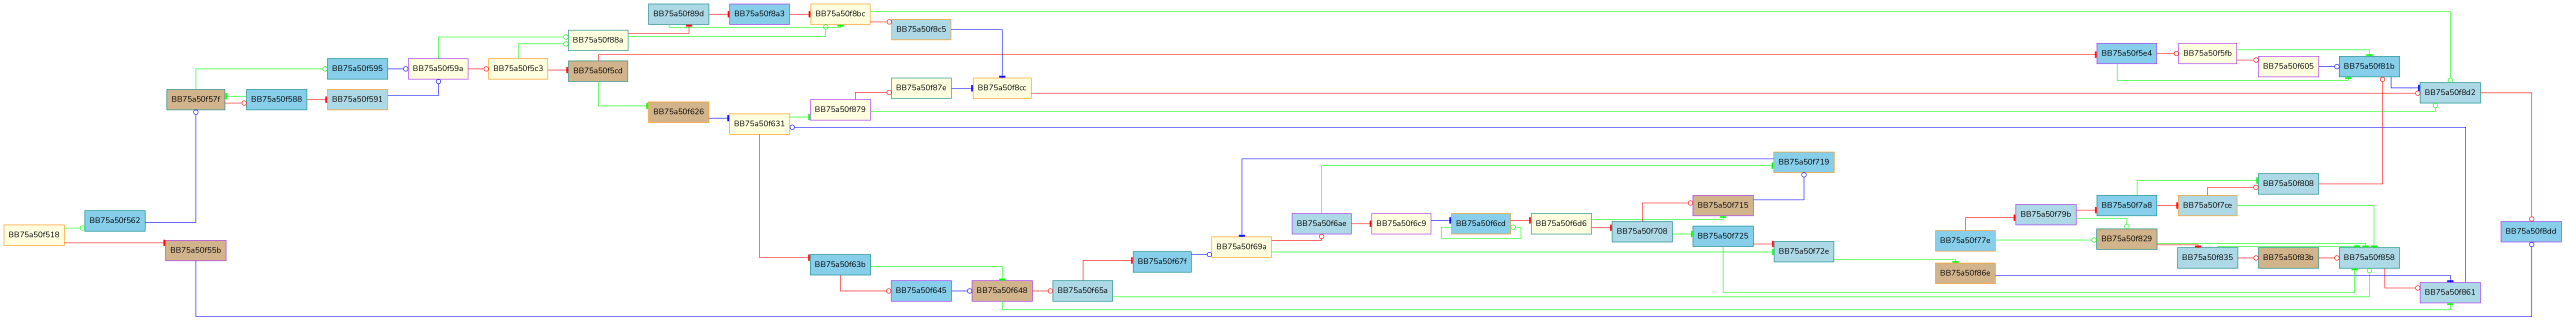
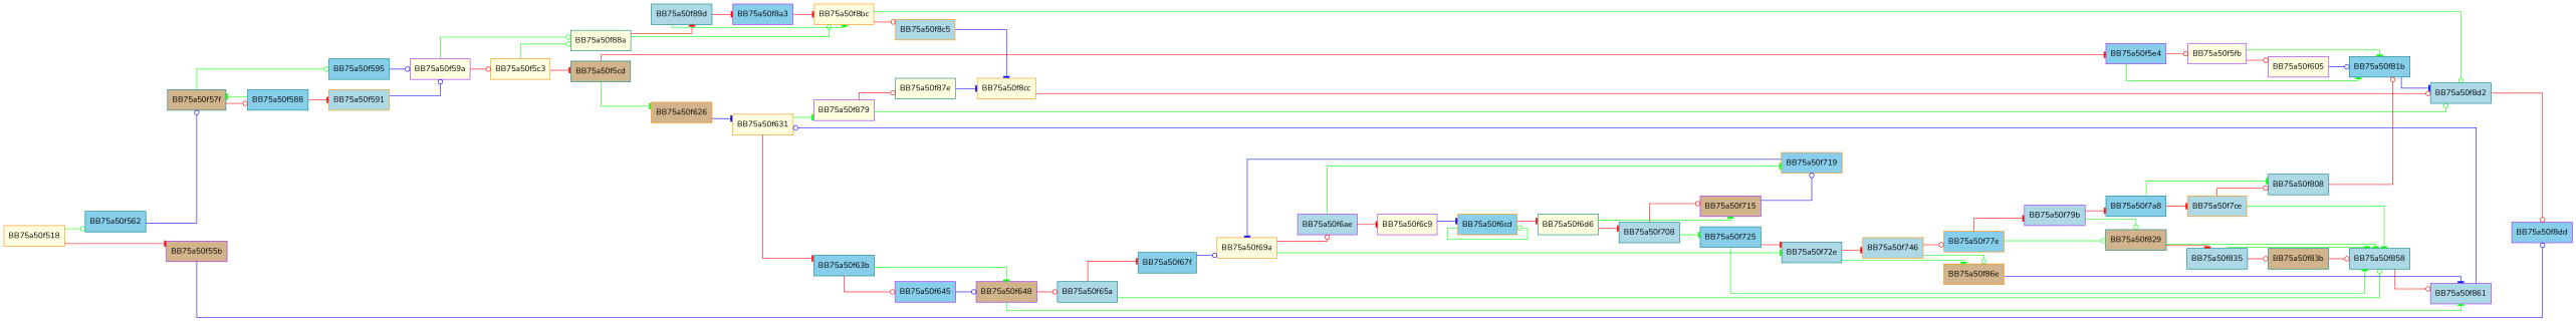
  digraph {
    fontname=Nunito
    rankdir=LR
    splines=ortho
    node [color=teal fillcolor=skyblue fontname=Nunito shape=box style=filled]
    edge [arrowhead=tee color=red fontname=Nunito]
    BB75a50f518 [color=darkorange fillcolor=lightyellow]
    BB75a50f562
    BB75a50f55b [color=purple fillcolor=tan]
    BB75a50f57f [fillcolor=tan]
    BB75a50f8dd [color=purple]
    BB75a50f595
    BB75a50f588
    BB75a50f59a [color=purple fillcolor=lightyellow]
    BB75a50f591 [color=darkorange fillcolor=lightblue]
    BB75a50f88a [fillcolor=lightyellow]
    BB75a50f5c3 [color=darkorange fillcolor=lightyellow]
    BB75a50f8bc [color=darkorange fillcolor=lightyellow]
    BB75a50f89d [fillcolor=lightblue]
    BB75a50f5cd [fillcolor=tan]
    BB75a50f8d2 [fillcolor=lightblue]
    BB75a50f8c5 [color=darkorange fillcolor=lightblue]
    BB75a50f8a3 [color=purple]
    BB75a50f626 [color=darkorange fillcolor=tan]
    BB75a50f5e4 [color=purple]
    BB75a50f631 [color=darkorange fillcolor=lightyellow]
    BB75a50f81b
    BB75a50f5fb [color=purple fillcolor=lightyellow]
    BB75a50f879 [color=purple fillcolor=lightyellow]
    BB75a50f63b
    BB75a50f605 [color=purple fillcolor=lightyellow]
    BB75a50f87e [fillcolor=lightyellow]
    BB75a50f648 [color=purple fillcolor=tan]
    BB75a50f645 [color=purple]
    BB75a50f8cc [color=darkorange fillcolor=lightyellow]
    BB75a50f861 [color=purple fillcolor=lightblue]
    BB75a50f65a [fillcolor=lightblue]
    BB75a50f858 [fillcolor=lightblue]
    BB75a50f67f
    BB75a50f69a [color=darkorange fillcolor=lightyellow]
    BB75a50f72e [fillcolor=lightblue]
    BB75a50f6ae [color=purple fillcolor=lightblue]
    BB75a50f86e [color=darkorange fillcolor=tan]
+   BB75a50f746 [color=darkorange fillcolor=lightblue]
    BB75a50f719 [color=darkorange]
    BB75a50f6c9 [color=purple fillcolor=lightyellow]
    BB75a50f77e [color=darkorange]
    BB75a50f6cd [color=darkorange]
    BB75a50f6d6 [fillcolor=lightyellow]
    BB75a50f715 [color=purple fillcolor=tan]
    BB75a50f708 [fillcolor=lightblue]
    BB75a50f725
    BB75a50f829 [fillcolor=tan]
    BB75a50f79b [color=purple fillcolor=lightblue]
    BB75a50f835 [fillcolor=lightblue]
    BB75a50f7a8
    BB75a50f83b [fillcolor=tan]
    BB75a50f808 [fillcolor=lightblue]
    BB75a50f7ce [color=darkorange fillcolor=lightblue]
    BB75a50f518 -> BB75a50f562 [arrowhead=odot color=green]
    BB75a50f518 -> BB75a50f55b
    BB75a50f562 -> BB75a50f57f [arrowhead=odot color=blue]
    BB75a50f55b -> BB75a50f8dd [arrowhead=odot color=blue]
    BB75a50f57f -> BB75a50f595 [arrowhead=odot color=green]
    BB75a50f57f -> BB75a50f588 [arrowhead=odot]
    BB75a50f595 -> BB75a50f59a [arrowhead=odot color=blue]
    BB75a50f588 -> BB75a50f57f [color=green]
    BB75a50f588 -> BB75a50f591
    BB75a50f59a -> BB75a50f88a [arrowhead=odot color=green]
    BB75a50f59a -> BB75a50f5c3 [arrowhead=odot]
    BB75a50f591 -> BB75a50f59a [arrowhead=odot color=blue]
    BB75a50f88a -> BB75a50f8bc [arrowhead=odot color=green]
    BB75a50f88a -> BB75a50f89d
    BB75a50f5c3 -> BB75a50f88a [arrowhead=odot color=green]
    BB75a50f5c3 -> BB75a50f5cd
    BB75a50f8bc -> BB75a50f8d2 [arrowhead=odot color=green]
    BB75a50f8bc -> BB75a50f8c5 [arrowhead=odot]
    BB75a50f89d -> BB75a50f8bc [color=green]
    BB75a50f89d -> BB75a50f8a3
    BB75a50f5cd -> BB75a50f626 [color=green]
    BB75a50f5cd -> BB75a50f5e4
    BB75a50f8d2 -> BB75a50f8dd [arrowhead=odot]
    BB75a50f8c5 -> BB75a50f8cc [color=blue]
    BB75a50f8a3 -> BB75a50f8bc
    BB75a50f626 -> BB75a50f631 [color=blue]
    BB75a50f5e4 -> BB75a50f81b [color=green]
    BB75a50f5e4 -> BB75a50f5fb [arrowhead=odot]
    BB75a50f631 -> BB75a50f879 [color=green]
    BB75a50f631 -> BB75a50f63b
    BB75a50f81b -> BB75a50f8d2 [color=blue]
    BB75a50f5fb -> BB75a50f81b [color=green]
    BB75a50f5fb -> BB75a50f605 [arrowhead=odot]
    BB75a50f879 -> BB75a50f8d2 [arrowhead=odot color=green]
    BB75a50f879 -> BB75a50f87e [arrowhead=odot]
    BB75a50f63b -> BB75a50f648 [color=green]
    BB75a50f63b -> BB75a50f645 [arrowhead=odot]
    BB75a50f605 -> BB75a50f81b [arrowhead=odot color=blue]
    BB75a50f87e -> BB75a50f8cc [color=blue]
    BB75a50f648 -> BB75a50f861 [color=green]
    BB75a50f648 -> BB75a50f65a [arrowhead=odot]
    BB75a50f645 -> BB75a50f648 [arrowhead=odot color=blue]
    BB75a50f8cc -> BB75a50f8d2 [arrowhead=odot]
    BB75a50f861 -> BB75a50f631 [arrowhead=odot color=blue]
    BB75a50f65a -> BB75a50f858 [arrowhead=odot color=green]
    BB75a50f65a -> BB75a50f67f
    BB75a50f858 -> BB75a50f861 [arrowhead=odot]
    BB75a50f67f -> BB75a50f69a [arrowhead=odot color=blue]
    BB75a50f69a -> BB75a50f72e [color=green]
    BB75a50f69a -> BB75a50f6ae [arrowhead=odot]
    BB75a50f72e -> BB75a50f86e [color=green]
+   BB75a50f72e -> BB75a50f746
    BB75a50f6ae -> BB75a50f719 [color=green]
    BB75a50f6ae -> BB75a50f6c9
    BB75a50f86e -> BB75a50f861 [color=blue]
+   BB75a50f746 -> BB75a50f86e [arrowhead=odot color=green]
+   BB75a50f746 -> BB75a50f77e [arrowhead=odot]
    BB75a50f719 -> BB75a50f69a [color=blue]
    BB75a50f6c9 -> BB75a50f6cd [color=blue]
    BB75a50f77e -> BB75a50f829 [arrowhead=odot color=green]
    BB75a50f77e -> BB75a50f79b
    BB75a50f6cd -> BB75a50f6cd [arrowhead=odot color=green]
    BB75a50f6cd -> BB75a50f6d6
    BB75a50f6d6 -> BB75a50f715 [color=green]
    BB75a50f6d6 -> BB75a50f708
    BB75a50f715 -> BB75a50f719 [arrowhead=odot color=blue]
    BB75a50f708 -> BB75a50f715 [arrowhead=odot]
    BB75a50f708 -> BB75a50f725 [color=green]
    BB75a50f725 -> BB75a50f858 [color=green]
    BB75a50f725 -> BB75a50f72e
    BB75a50f829 -> BB75a50f858 [color=green]
    BB75a50f829 -> BB75a50f835
    BB75a50f79b -> BB75a50f829 [arrowhead=odot color=green]
    BB75a50f79b -> BB75a50f7a8
    BB75a50f835 -> BB75a50f858 [color=green]
    BB75a50f835 -> BB75a50f83b [arrowhead=odot]
    BB75a50f7a8 -> BB75a50f808 [color=green]
    BB75a50f7a8 -> BB75a50f7ce
    BB75a50f83b -> BB75a50f858 [arrowhead=odot]
    BB75a50f808 -> BB75a50f81b [arrowhead=odot]
    BB75a50f7ce -> BB75a50f858 [color=green]
    BB75a50f7ce -> BB75a50f808 [arrowhead=odot]
  }
